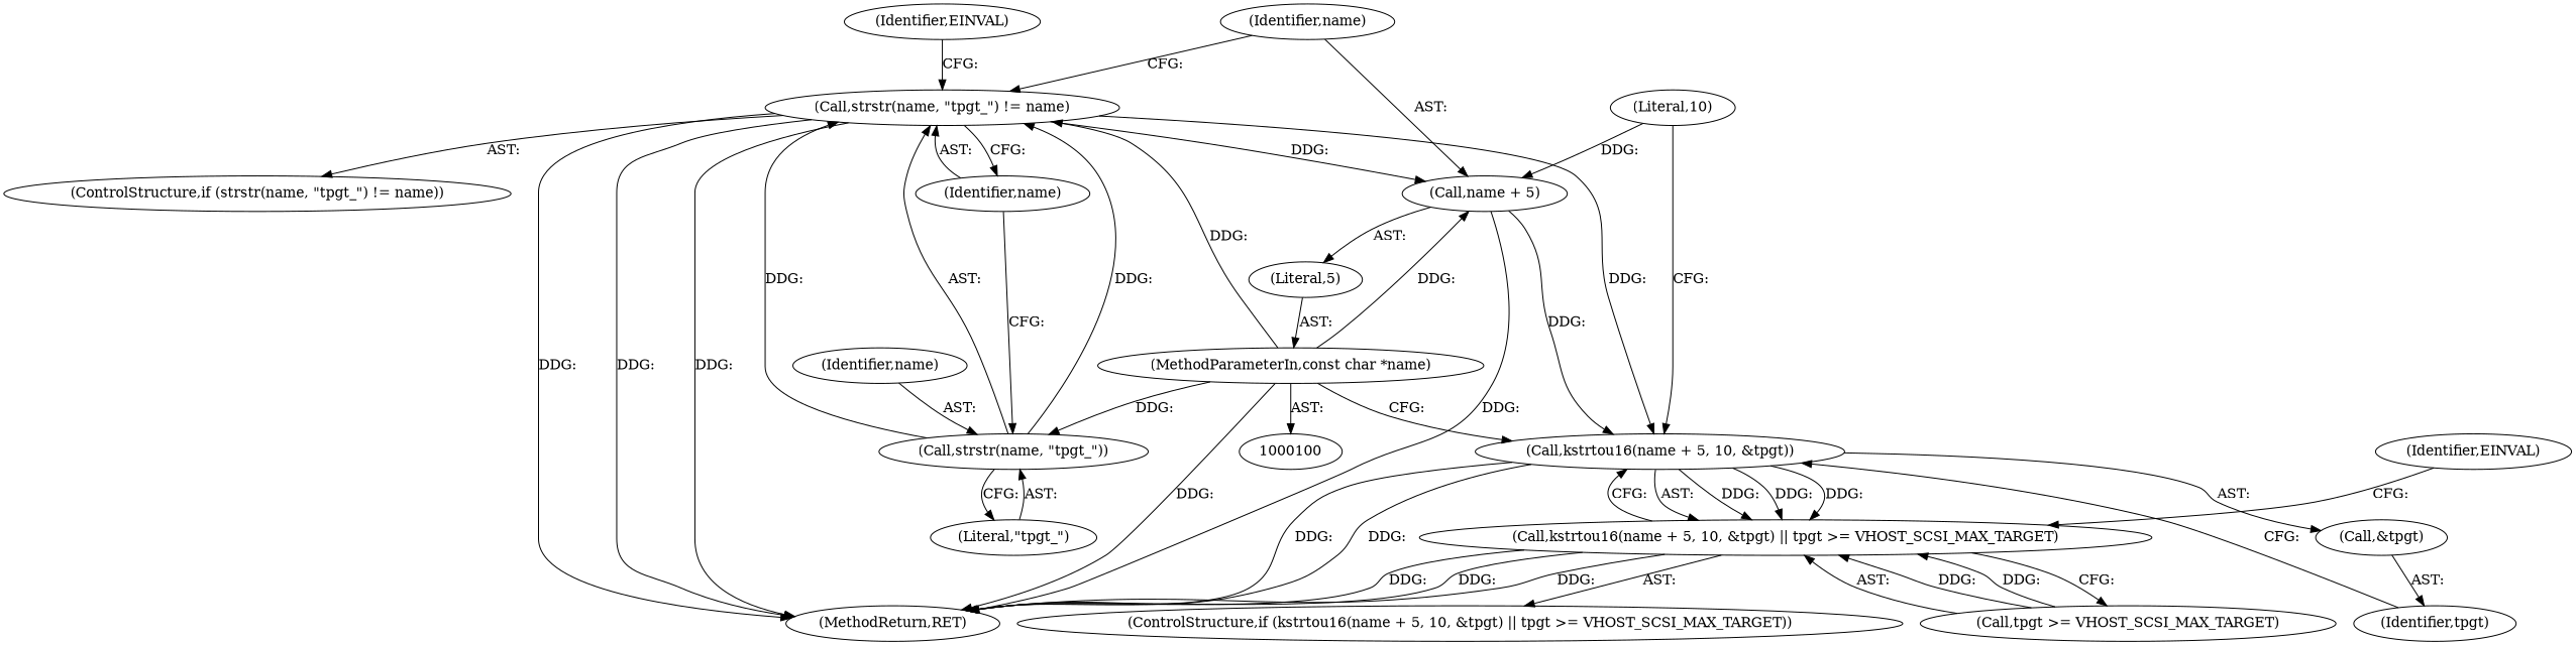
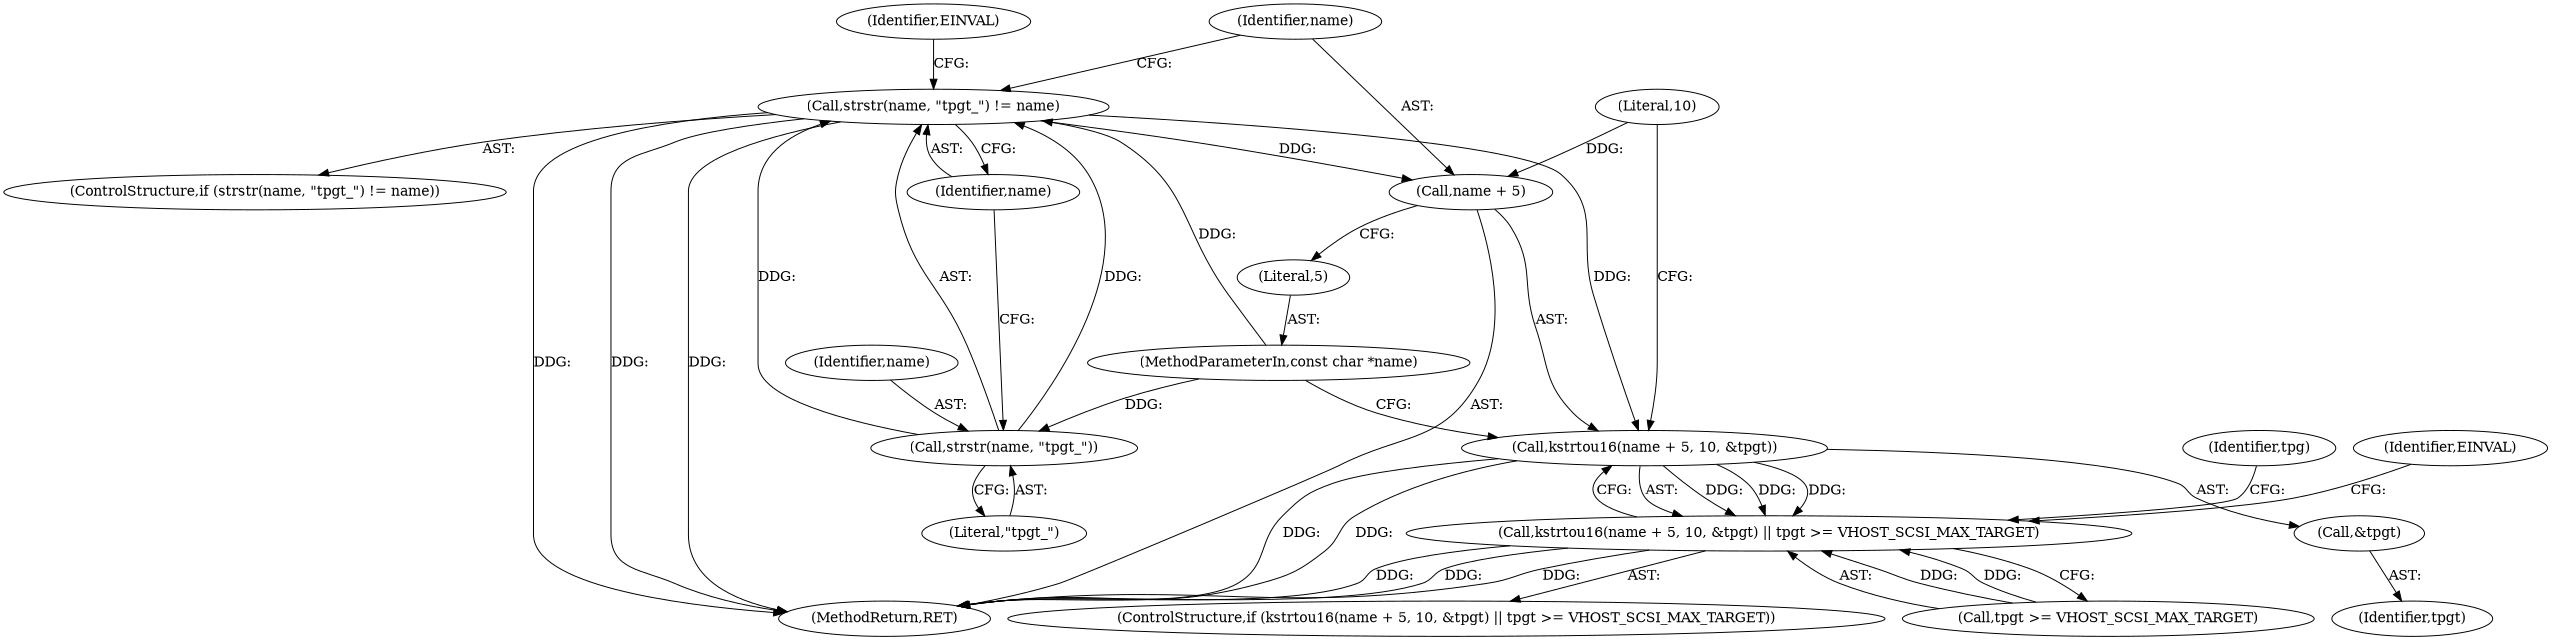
  digraph {
    n1 [label="(Call,strstr(name, \"tpgt_\") != name)"]
    n2 [label="(Call,kstrtou16(name + 5, 10, &tpgt))"]
    n3 [label="(Call,name + 5)"]
    n4 [label="(Identifier,name)"]
    n5 [label="(ControlStructure,if (strstr(name, \"tpgt_\") != name))"]
    n6 [label="(MethodReturn,RET)"]
    n7 [label="(Call,kstrtou16(name + 5, 10, &tpgt) || tpgt >= VHOST_SCSI_MAX_TARGET)"]
    n8 [label="(Call,&tpgt)"]
    n9 [label="(Literal,5)"]
    n10 [label="(Call,strstr(name, \"tpgt_\"))"]
    n11 [label="(Literal,\"tpgt_\")"]
    n12 [label="(MethodParameterIn,const char *name)"]
-   1000100
    n14 [label="(ControlStructure,if (kstrtou16(name + 5, 10, &tpgt) || tpgt >= VHOST_SCSI_MAX_TARGET))"]
    n15 [label="(Call,tpgt >= VHOST_SCSI_MAX_TARGET)"]
    n16 [label="(Identifier,tpgt)"]
    n17 [label="(Identifier,name)"]
    n18 [label="(Identifier,EINVAL)"]
    n19 [label="(Identifier,name)"]
+   n20 [label="(Identifier,tpg)"]
    n21 [label="(Literal,10)"]
    n22 [label="(Identifier,EINVAL)"]
    n1 -> n2 [label="DDG: "]
    n1 -> n3 [label="DDG: "]
    n1 -> n4 [label="CFG: "]
    n1 -> n5 [label="AST: "]
    n1 -> n6 [label="DDG: "]
    n1 -> n6 [label="DDG: "]
    n1 -> n6 [label="DDG: "]
    n2 -> n6 [label="DDG: "]
    n2 -> n6 [label="DDG: "]
    n2 -> n7 [label="AST: "]
    n2 -> n7 [label="DDG: "]
    n2 -> n7 [label="DDG: "]
    n2 -> n7 [label="DDG: "]
    n2 -> n8 [label="AST: "]
-   n3 -> n2 [label="DDG: "]
-   n3 -> n6 [label="DDG: "]
-   n3 -> n9 [label="AST: "]
+   n3 -> n2 [label="AST: "]
+   n3 -> n6 [label="AST: "]
+   n3 -> n9 [label="CFG: "]
    n4 -> n1 [label="AST: "]
    n4 -> n10 [label="CFG: "]
    n7 -> n2 [label="CFG: "]
    n7 -> n6 [label="DDG: "]
    n7 -> n6 [label="DDG: "]
    n7 -> n6 [label="DDG: "]
    n7 -> n14 [label="AST: "]
    n7 -> n15 [label="CFG: "]
    n8 -> n16 [label="AST: "]
    n9 -> n12 [label="AST: "]
    n10 -> n1 [label="AST: "]
    n10 -> n1 [label="DDG: "]
    n10 -> n1 [label="DDG: "]
    n10 -> n11 [label="CFG: "]
    n11 -> n10 [label="AST: "]
    n12 -> n1 [label="DDG: "]
    n12 -> n2 [label="CFG: "]
-   n12 -> n3 [label="DDG: "]
-   n12 -> n6 [label="DDG: "]
    n12 -> n10 [label="DDG: "]
-   n12 -> 1000100 [label="AST: "]
    n15 -> n7 [label="AST: "]
    n15 -> n7 [label="DDG: "]
    n15 -> n7 [label="DDG: "]
-   n16 -> n2 [label="CFG: "]
    n17 -> n1 [label="CFG: "]
    n17 -> n3 [label="AST: "]
    n18 -> n1 [label="CFG: "]
    n19 -> n10 [label="AST: "]
+   n20 -> n7 [label="CFG: "]
    n21 -> n2 [label="CFG: "]
    n21 -> n3 [label="DDG: "]
    n22 -> n7 [label="CFG: "]
  }
